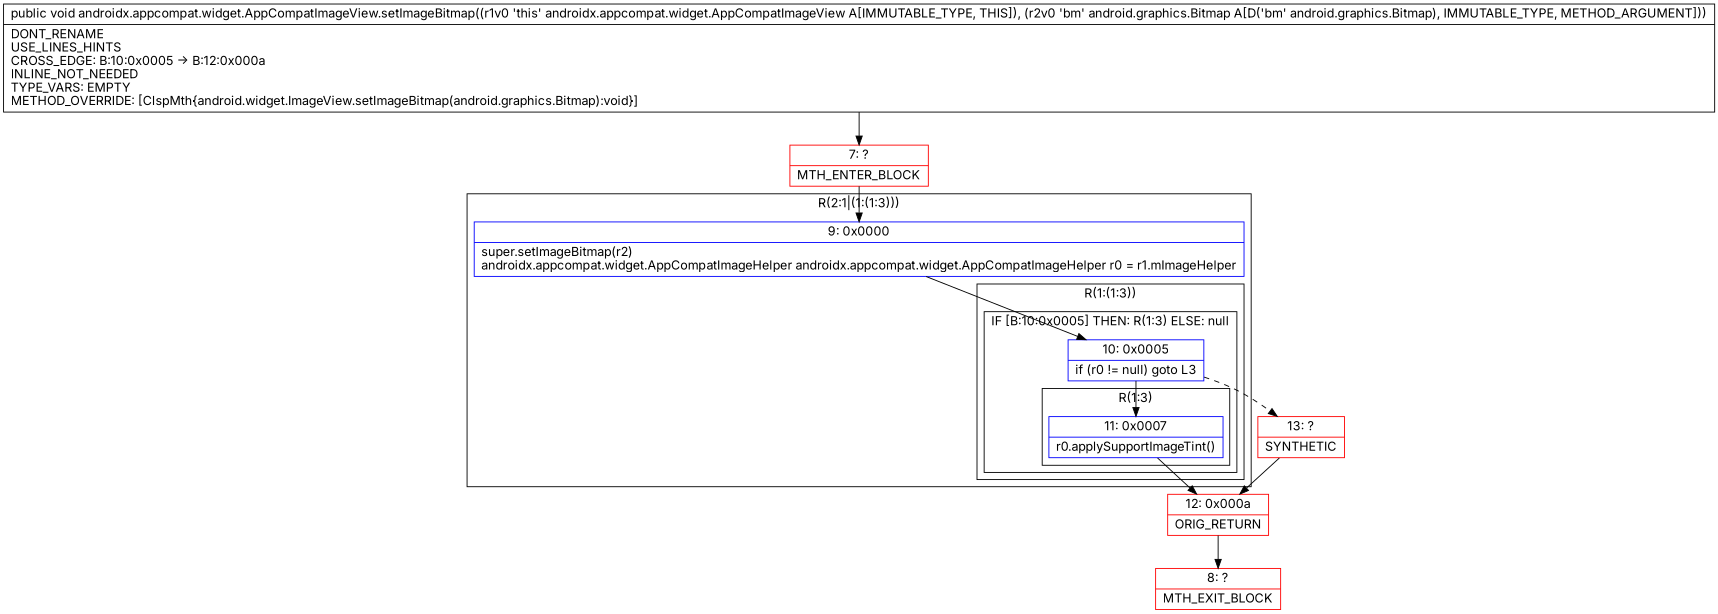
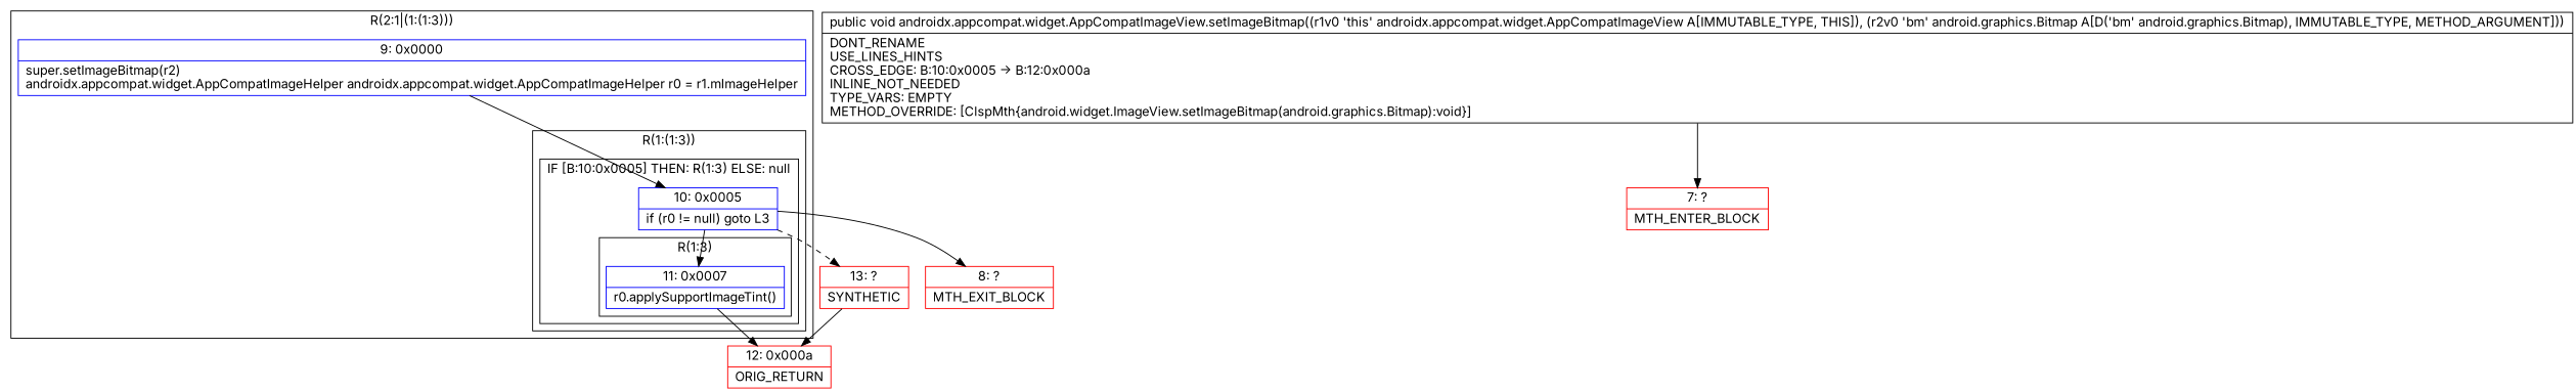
  digraph {
    fontname=Inter
    node [color=red fontname=Inter shape=record]
    edge [fontname=Inter]
    n1 [color=blue label="{11\:\ 0x0007|r0.applySupportImageTint()\l}"]
    n2 [color=blue label="{10\:\ 0x0005|if (r0 != null) goto L3\l}"]
    n3 [color=blue label="{9\:\ 0x0000|super.setImageBitmap(r2)\landroidx.appcompat.widget.AppCompatImageHelper androidx.appcompat.widget.AppCompatImageHelper r0 = r1.mImageHelper\l}"]
    n4 [label="{12\:\ 0x000a|ORIG_RETURN\l}"]
    n5 [label="{13\:\ ?|SYNTHETIC\l}"]
    n6 [label="{8\:\ ?|MTH_EXIT_BLOCK\l}"]
    n7 [label="{7\:\ ?|MTH_ENTER_BLOCK\l}"]
    n8 [label="{public void androidx.appcompat.widget.AppCompatImageView.setImageBitmap((r1v0 'this' androidx.appcompat.widget.AppCompatImageView A[IMMUTABLE_TYPE, THIS]), (r2v0 'bm' android.graphics.Bitmap A[D('bm' android.graphics.Bitmap), IMMUTABLE_TYPE, METHOD_ARGUMENT]))  | DONT_RENAME\lUSE_LINES_HINTS\lCROSS_EDGE: B:10:0x0005 \-\> B:12:0x000a\lINLINE_NOT_NEEDED\lTYPE_VARS: EMPTY\lMETHOD_OVERRIDE: [ClspMth\{android.widget.ImageView.setImageBitmap(android.graphics.Bitmap):void\}]\l}" color=""]
    subgraph cluster_1 {
      label="R(2:1|(1:(1:3)))"
      n3
      subgraph cluster_2 {
        label="R(1:(1:3))"
        subgraph cluster_3 {
          label="IF [B:10:0x0005] THEN: R(1:3) ELSE: null"
          n2
          subgraph cluster_4 {
            label="R(1:3)"
            n1
          }
        }
      }
    }
    n1 -> n4
    n2 -> n1
    n2 -> n5 [style=dashed]
    n3 -> n2
-   n4 -> n6
+   n2 -> n6
    n5 -> n4
-   n7 -> n3
    n8 -> n7
  }
